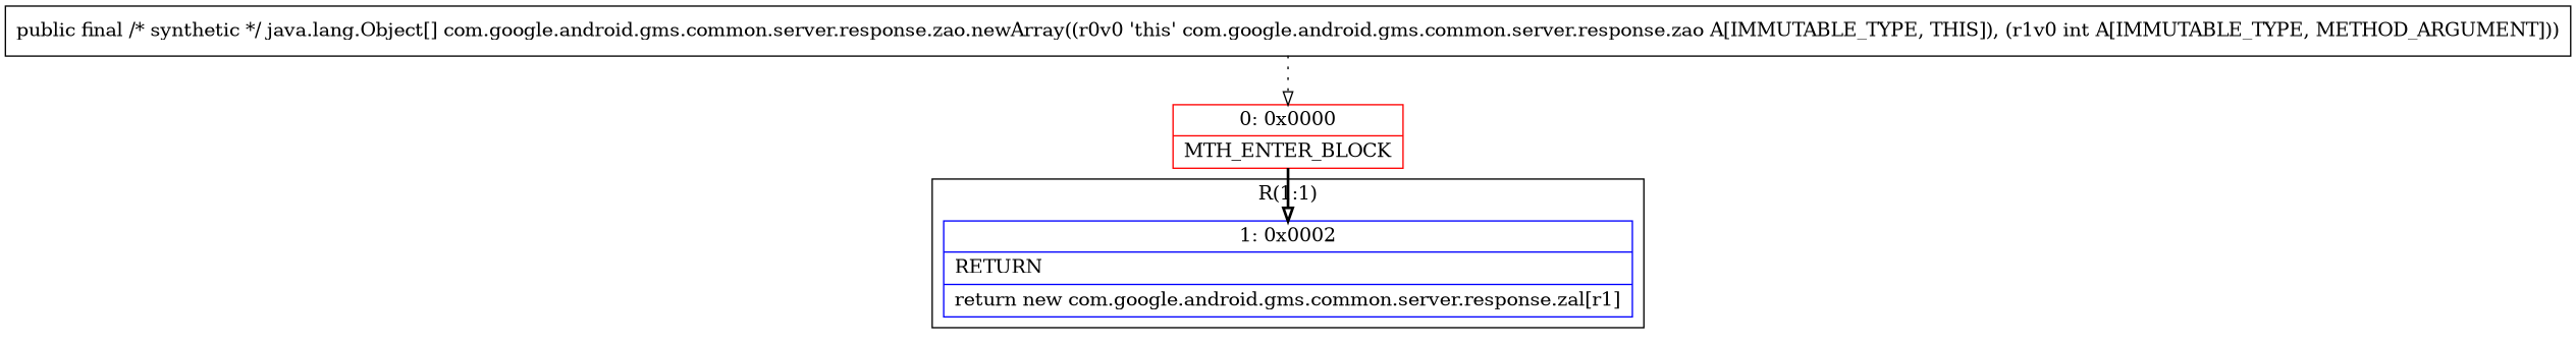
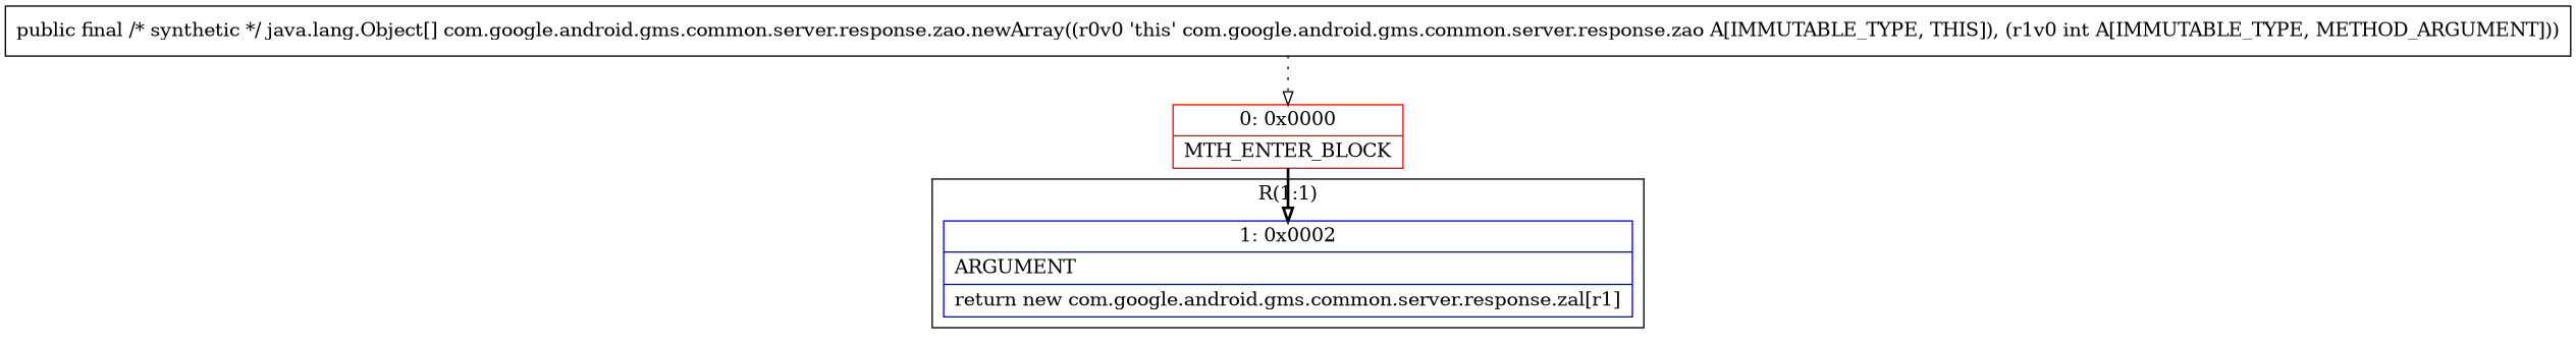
  digraph {
    node [shape=record]
    edge [arrowhead=onormal]
-   n1 [color=blue label="{1\:\ 0x0002|RETURN\l|return new com.google.android.gms.common.server.response.zal[r1]\l}"]
+   n1 [color=blue label="{1\:\ 0x0002|ARGUMENT\l|return new com.google.android.gms.common.server.response.zal[r1]\l}"]
    n2 [color=red label="{0\:\ 0x0000|MTH_ENTER_BLOCK\l}"]
    n3 [label="{public final \/* synthetic *\/ java.lang.Object[] com.google.android.gms.common.server.response.zao.newArray((r0v0 'this' com.google.android.gms.common.server.response.zao A[IMMUTABLE_TYPE, THIS]), (r1v0 int A[IMMUTABLE_TYPE, METHOD_ARGUMENT])) }"]
    subgraph cluster_1 {
      label="R(1:1)"
      n1
    }
    n2 -> n1 [style=bold]
    n3 -> n2 [style=dotted]
  }
